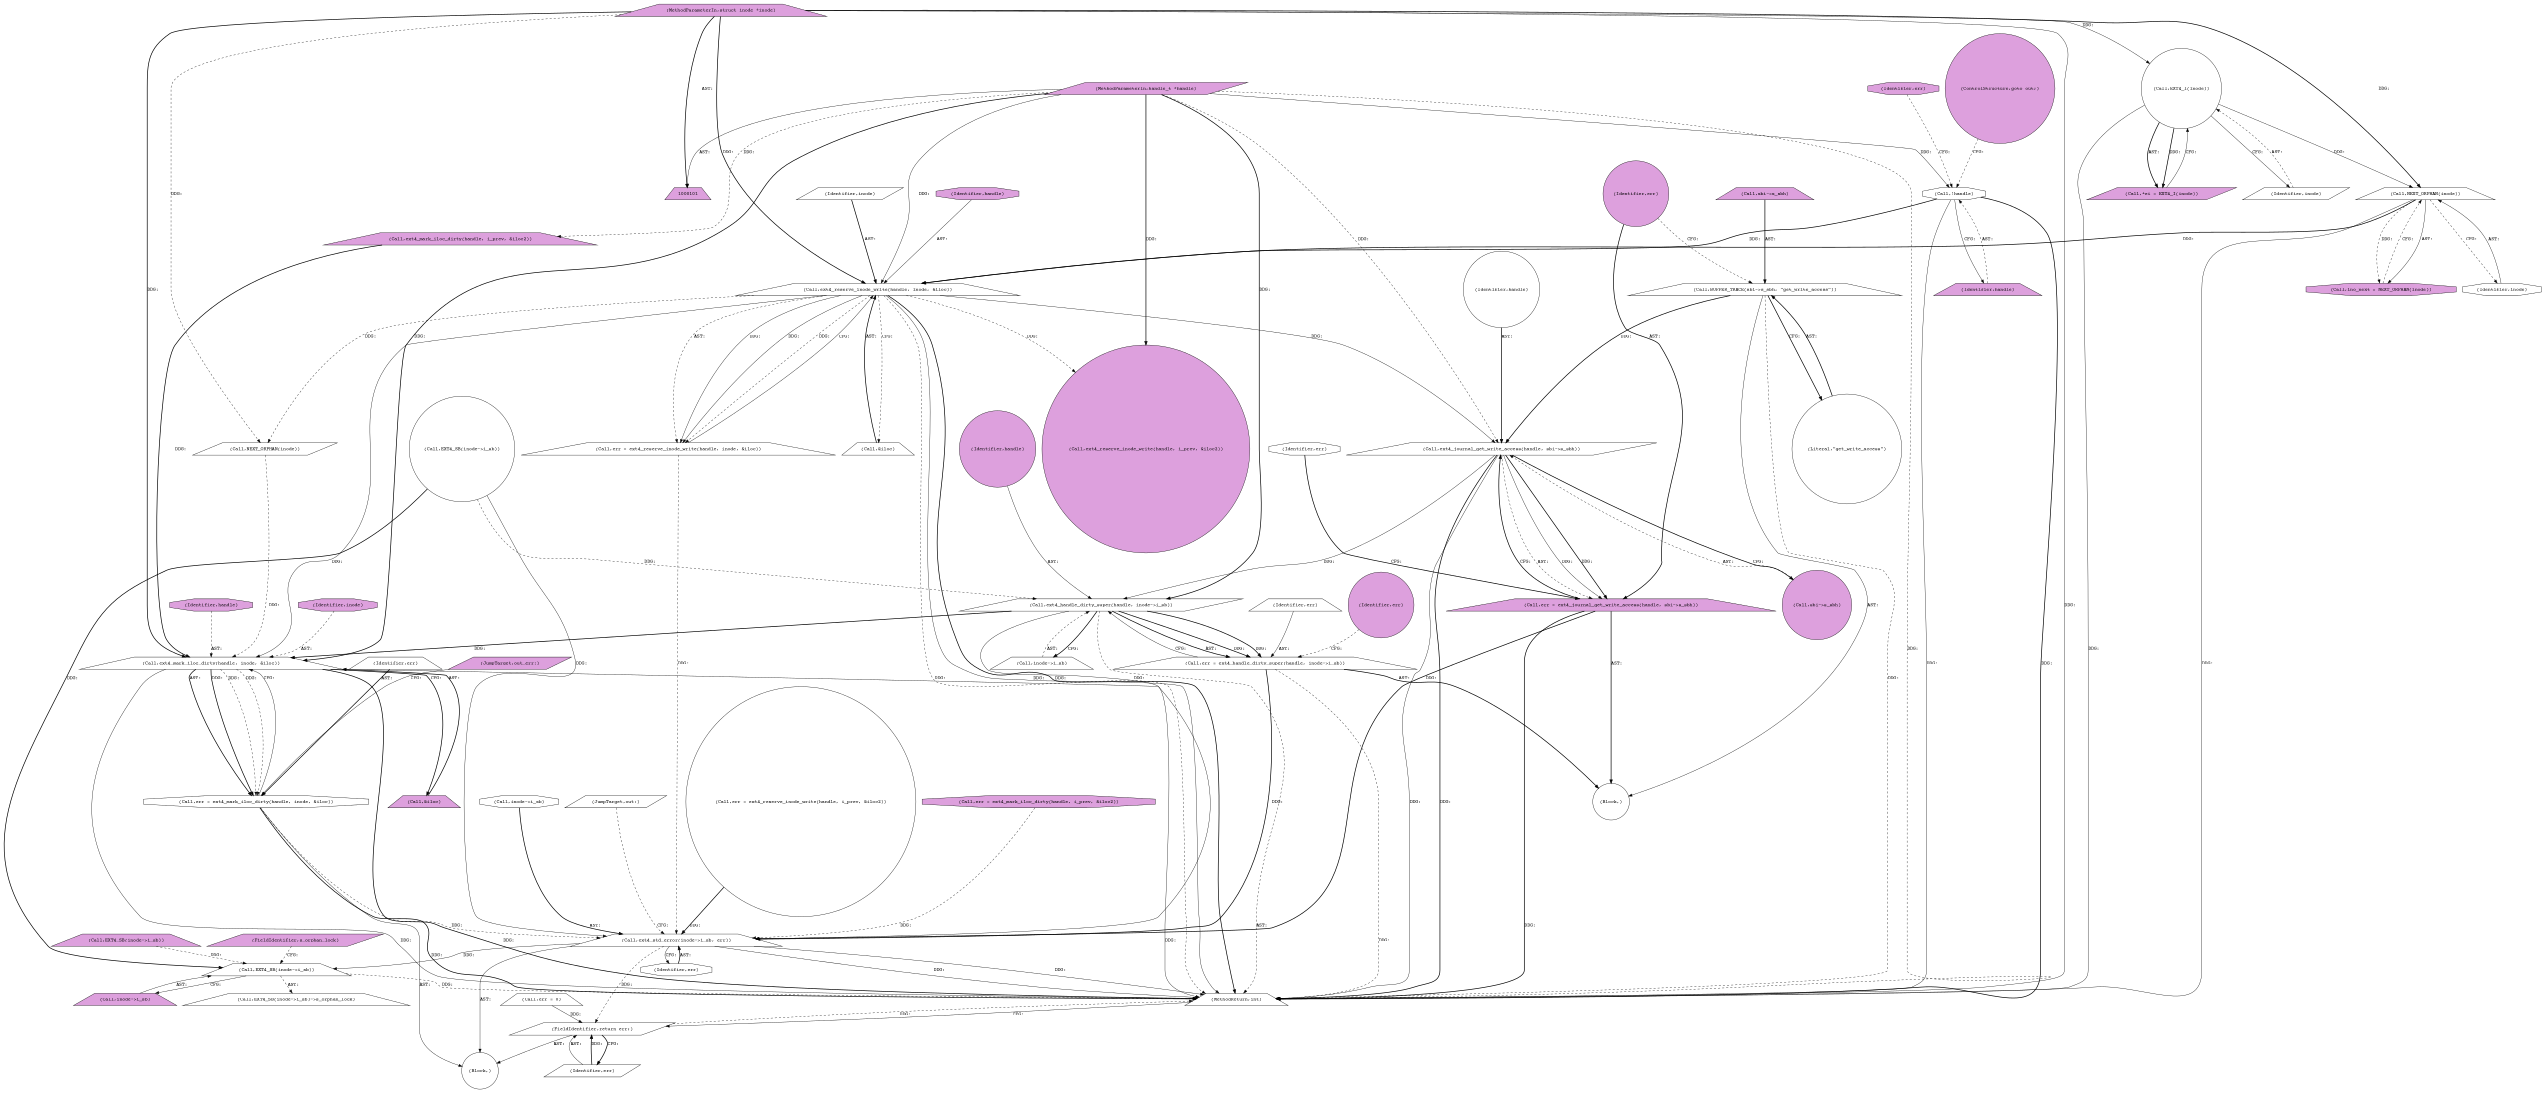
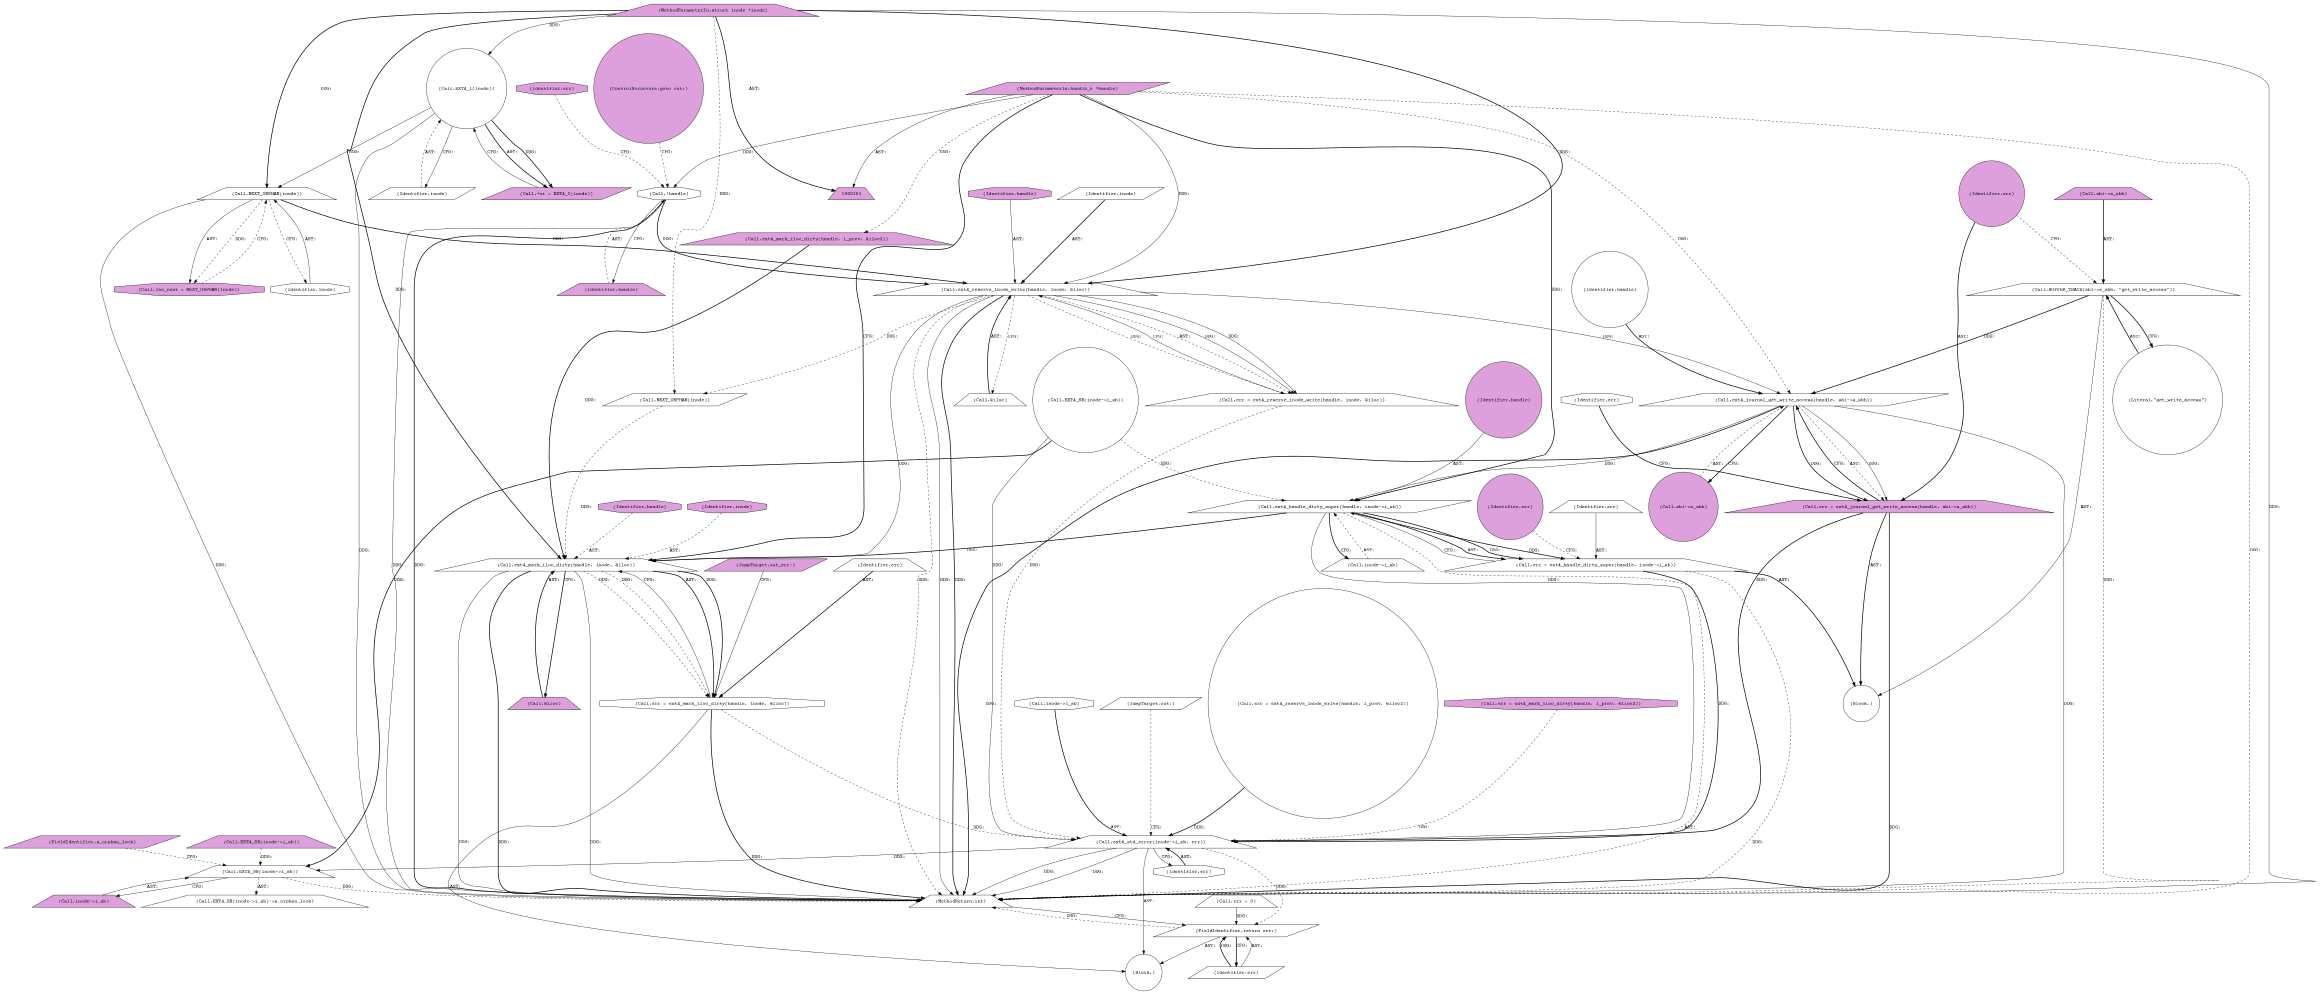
  digraph {
    fontname="Courier Prime"
    node [fillcolor=white fontname="Courier Prime" shape=trapezium style=filled]
    edge [fontname="Courier Prime" style=bold]
    n1 [label="(Call,ext4_journal_get_write_access(handle, sbi->s_sbh))" shape=parallelogram]
    n2 [fillcolor=plum label="(Call,err = ext4_journal_get_write_access(handle, sbi->s_sbh))"]
    n3 [label="(Call,ext4_handle_dirty_super(handle, inode->i_sb))" shape=parallelogram]
    n4 [fillcolor=plum label="(Call,sbi->s_sbh)" shape=circle]
    n5 [label="(MethodReturn,int)"]
    n6 [label="(Block,)" shape=circle]
    n7 [label="(Call,ext4_std_error(inode->i_sb, err))"]
    n8 [label="(Call,ext4_mark_iloc_dirty(handle, inode, &iloc))"]
    n9 [label="(Call,err = ext4_handle_dirty_super(handle, inode->i_sb))"]
    n10 [label="(Call,inode->i_sb)"]
    n11 [label="(FieldIdentifier,return err;)" shape=parallelogram]
    n12 [label="(Call,ext4_reserve_inode_write(handle, inode, &iloc))"]
-   n13 [fillcolor=plum label="(Call,ext4_reserve_inode_write(handle, i_prev, &iloc2))" shape=circle]
    n14 [label="(Call,NEXT_ORPHAN(inode))" shape=parallelogram]
    n15 [label="(Call,err = ext4_reserve_inode_write(handle, inode, &iloc))"]
    n16 [label="(Call,&iloc)"]
    n17 [label="(Call,err = ext4_mark_iloc_dirty(handle, inode, &iloc))" shape=octagon]
    n18 [fillcolor=plum label="(Call,&iloc)"]
    n19 [label="(Call,!handle)" shape=octagon]
    n20 [fillcolor=plum label="(Identifier,handle)"]
    n21 [fillcolor=plum label="(MethodParameterIn,handle_t *handle)" shape=parallelogram]
    n22 [fillcolor=plum label="(Call,ext4_mark_iloc_dirty(handle, i_prev, &iloc2))"]
    1000101 [fillcolor=plum]
    n24 [label="(Call,NEXT_ORPHAN(inode))"]
    n25 [fillcolor=plum label="(Call,ino_next = NEXT_ORPHAN(inode))" shape=octagon]
    n26 [label="(Identifier,inode)" shape=octagon]
    n27 [label="(Call,EXT4_I(inode))" shape=circle]
    n28 [label="(Identifier,inode)" shape=parallelogram]
    n29 [fillcolor=plum label="(Call,*ei = EXT4_I(inode))" shape=parallelogram]
    n30 [fillcolor=plum label="(MethodParameterIn,struct inode *inode)"]
    n31 [label="(Call,BUFFER_TRACE(sbi->s_sbh, \"get_write_access\"))"]
    n32 [label="(Literal,\"get_write_access\")" shape=circle]
    n33 [label="(Call,EXT4_SB(inode->i_sb))"]
    n34 [label="(Block,)" shape=circle]
    n35 [label="(Identifier,err)" shape=octagon]
    n36 [fillcolor=plum label="(Call,inode->i_sb)"]
    n37 [label="(Call,EXT4_SB(inode->i_sb)->s_orphan_lock)"]
    n38 [label="(Identifier,err)" shape=parallelogram]
    n39 [fillcolor=plum label="(FieldIdentifier,s_orphan_lock)" shape=parallelogram]
    n40 [label="(Call,inode->i_sb)" shape=octagon]
    n41 [label="(JumpTarget,out:)" shape=parallelogram]
    n42 [label="(Identifier,err)"]
    n43 [fillcolor=plum label="(Identifier,err)" shape=circle]
    n44 [fillcolor=plum label="(Identifier,err)" shape=octagon]
    n45 [fillcolor=plum label="(Identifier,handle)" shape=octagon]
    n46 [fillcolor=plum label="(Identifier,handle)" shape=octagon]
    n47 [label="(Call,err = 0)"]
    n48 [fillcolor=plum label="(Identifier,handle)" shape=circle]
    n49 [label="(Identifier,inode)" shape=parallelogram]
    n50 [fillcolor=plum label="(ControlStructure,goto out;)" shape=circle]
    n51 [fillcolor=plum label="(JumpTarget,out_err:)" shape=parallelogram]
    n52 [label="(Call,err = ext4_reserve_inode_write(handle, i_prev, &iloc2))" shape=circle]
    n53 [label="(Call,EXT4_SB(inode->i_sb))" shape=circle]
    n54 [fillcolor=plum label="(Identifier,inode)" shape=octagon]
    n55 [label="(Identifier,err)" shape=octagon]
    n56 [fillcolor=plum label="(Call,err = ext4_mark_iloc_dirty(handle, i_prev, &iloc2))" shape=octagon]
    n57 [label="(Identifier,handle)" shape=circle]
    n58 [fillcolor=plum label="(Identifier,err)" shape=circle]
    n59 [label="(Identifier,err)"]
    n60 [fillcolor=plum label="(Call,EXT4_SB(inode->i_sb))"]
    n61 [fillcolor=plum label="(Call,sbi->s_sbh)"]
    n1 -> n2 [label="AST: " style=dashed]
    n1 -> n2 [label="DDG: " style=solid]
    n1 -> n2 [label="DDG: "]
    n1 -> n3 [label="DDG: " style=solid]
    n1 -> n4 [label="CFG: "]
    n1 -> n5 [label="DDG: "]
    n1 -> n5 [label="DDG: " style=solid]
    n2 -> n1 [label="CFG: "]
    n2 -> n5 [label="DDG: "]
    n2 -> n6 [label="AST: "]
    n2 -> n7 [label="DDG: "]
    n3 -> n5 [label="AST: " style=dashed]
    n3 -> n7 [label="DDG: " style=solid]
    n3 -> n8 [label="DDG: "]
    n3 -> n9 [label="AST: "]
    n3 -> n9 [label="DDG: "]
    n3 -> n9 [label="DDG: "]
    n3 -> n10 [label="CFG: "]
    n4 -> n1 [label="AST: " style=dashed]
    n5 -> n11 [label="CFG: " style=solid]
    n7 -> n5 [label="DDG: " style=solid]
    n7 -> n5 [label="DDG: " style=solid]
    n7 -> n11 [label="DDG: " style=dashed]
    n7 -> n33 [label="DDG: " style=solid]
    n7 -> n34 [label="AST: " style=solid]
    n7 -> n35 [label="CFG: " style=solid]
    n8 -> n5 [label="DDG: " style=solid]
    n8 -> n5 [label="DDG: "]
    n8 -> n5 [label="DDG: " style=solid]
    n8 -> n17 [label="AST: "]
    n8 -> n17 [label="DDG: "]
    n8 -> n17 [label="DDG: " style=dashed]
    n8 -> n17 [label="DDG: " style=dashed]
    n8 -> n18 [label="CFG: "]
    n9 -> n3 [label="CFG: " style=solid]
    n9 -> n5 [label="DDG: " style=dashed]
    n9 -> n6 [label="AST: "]
    n9 -> n7 [label="DDG: "]
    n10 -> n3 [label="AST: " style=dashed]
    n11 -> n5 [label="DDG: " style=dashed]
    n11 -> n34 [label="AST: " style=solid]
    n11 -> n38 [label="CFG: "]
    n12 -> n1 [label="DDG: " style=solid]
    n12 -> n5 [label="DDG: " style=dashed]
    n12 -> n5 [label="DDG: " style=solid]
    n12 -> n5 [label="DDG: "]
    n12 -> n8 [label="DDG: " style=solid]
-   n12 -> n13 [label="DDG: " style=dashed]
    n12 -> n14 [label="DDG: " style=dashed]
    n12 -> n15 [label="AST: " style=dashed]
    n12 -> n15 [label="DDG: " style=solid]
    n12 -> n15 [label="DDG: " style=solid]
    n12 -> n15 [label="DDG: " style=dashed]
    n12 -> n16 [label="CFG: " style=dashed]
    n14 -> n8 [label="DDG: " style=dashed]
    n15 -> n7 [label="DDG: " style=dashed]
    n15 -> n12 [label="CFG: " style=solid]
    n16 -> n12 [label="AST: "]
    n17 -> n5 [label="DDG: "]
    n17 -> n7 [label="DDG: " style=dashed]
    n17 -> n8 [label="CFG: " style=solid]
    n17 -> n34 [label="AST: " style=solid]
    n18 -> n8 [label="AST: "]
    n19 -> n5 [label="DDG: " style=solid]
    n19 -> n5 [label="DDG: "]
    n19 -> n12 [label="DDG: "]
    n19 -> n20 [label="CFG: " style=solid]
    n20 -> n19 [label="AST: " style=dashed]
    n21 -> n1 [label="DDG: " style=dashed]
    n21 -> n3 [label="DDG: "]
    n21 -> n5 [label="DDG: " style=dashed]
-   n21 -> n8 [label="DDG: "]
+   n21 -> n8 [label="CFG: "]
    n21 -> n12 [label="DDG: " style=solid]
-   n21 -> n13 [label="DDG: "]
    n21 -> n19 [label="DDG: " style=solid]
    n21 -> n22 [label="DDG: " style=dashed]
    n21 -> 1000101 [label="AST: " style=solid]
    n22 -> n8 [label="DDG: "]
    n24 -> n5 [label="DDG: " style=solid]
    n24 -> n12 [label="DDG: "]
    n24 -> n25 [label="AST: " style=solid]
    n24 -> n25 [label="DDG: " style=dashed]
    n24 -> n26 [label="CFG: " style=dashed]
    n25 -> n24 [label="CFG: " style=dashed]
    n26 -> n24 [label="AST: " style=solid]
    n27 -> n5 [label="DDG: " style=solid]
    n27 -> n24 [label="DDG: " style=solid]
    n27 -> n28 [label="CFG: " style=solid]
    n27 -> n29 [label="AST: "]
    n27 -> n29 [label="DDG: "]
    n28 -> n27 [label="AST: " style=dashed]
    n29 -> n27 [label="CFG: " style=solid]
    n30 -> n5 [label="DDG: " style=solid]
    n30 -> n8 [label="DDG: "]
    n30 -> n12 [label="DDG: "]
    n30 -> n14 [label="DDG: " style=dashed]
    n30 -> 1000101 [label="AST: "]
    n30 -> n24 [label="DDG: "]
    n30 -> n27 [label="DDG: " style=solid]
    n31 -> n1 [label="DDG: "]
    n31 -> n5 [label="DDG: " style=dashed]
    n31 -> n6 [label="AST: " style=solid]
    n31 -> n32 [label="CFG: "]
    n32 -> n31 [label="AST: "]
    n33 -> n5 [label="DDG: " style=dashed]
    n33 -> n36 [label="CFG: " style=solid]
    n33 -> n37 [label="AST: " style=dashed]
    n35 -> n7 [label="AST: "]
    n36 -> n33 [label="AST: " style=solid]
    n38 -> n11 [label="AST: " style=solid]
    n38 -> n11 [label="DDG: "]
    n39 -> n33 [label="CFG: " style=dashed]
    n40 -> n7 [label="AST: "]
    n41 -> n7 [label="CFG: " style=dashed]
    n42 -> n9 [label="AST: " style=solid]
    n43 -> n2 [label="AST: "]
    n43 -> n31 [label="CFG: " style=dashed]
    n44 -> n19 [label="CFG: " style=dashed]
    n45 -> n12 [label="AST: " style=solid]
    n46 -> n8 [label="AST: " style=dashed]
    n47 -> n11 [label="DDG: " style=solid]
    n48 -> n3 [label="AST: " style=solid]
    n49 -> n12 [label="AST: "]
    n50 -> n19 [label="CFG: " style=dashed]
    n51 -> n17 [label="CFG: " style=solid]
    n52 -> n7 [label="DDG: "]
    n53 -> n3 [label="DDG: " style=dashed]
    n53 -> n7 [label="DDG: " style=solid]
    n53 -> n33 [label="DDG: "]
    n54 -> n8 [label="AST: " style=dashed]
    n55 -> n2 [label="CFG: "]
    n56 -> n7 [label="DDG: " style=dashed]
    n57 -> n1 [label="AST: "]
    n58 -> n9 [label="CFG: " style=dashed]
    n59 -> n17 [label="AST: "]
    n60 -> n33 [label="DDG: " style=dashed]
    n61 -> n31 [label="AST: "]
  }
